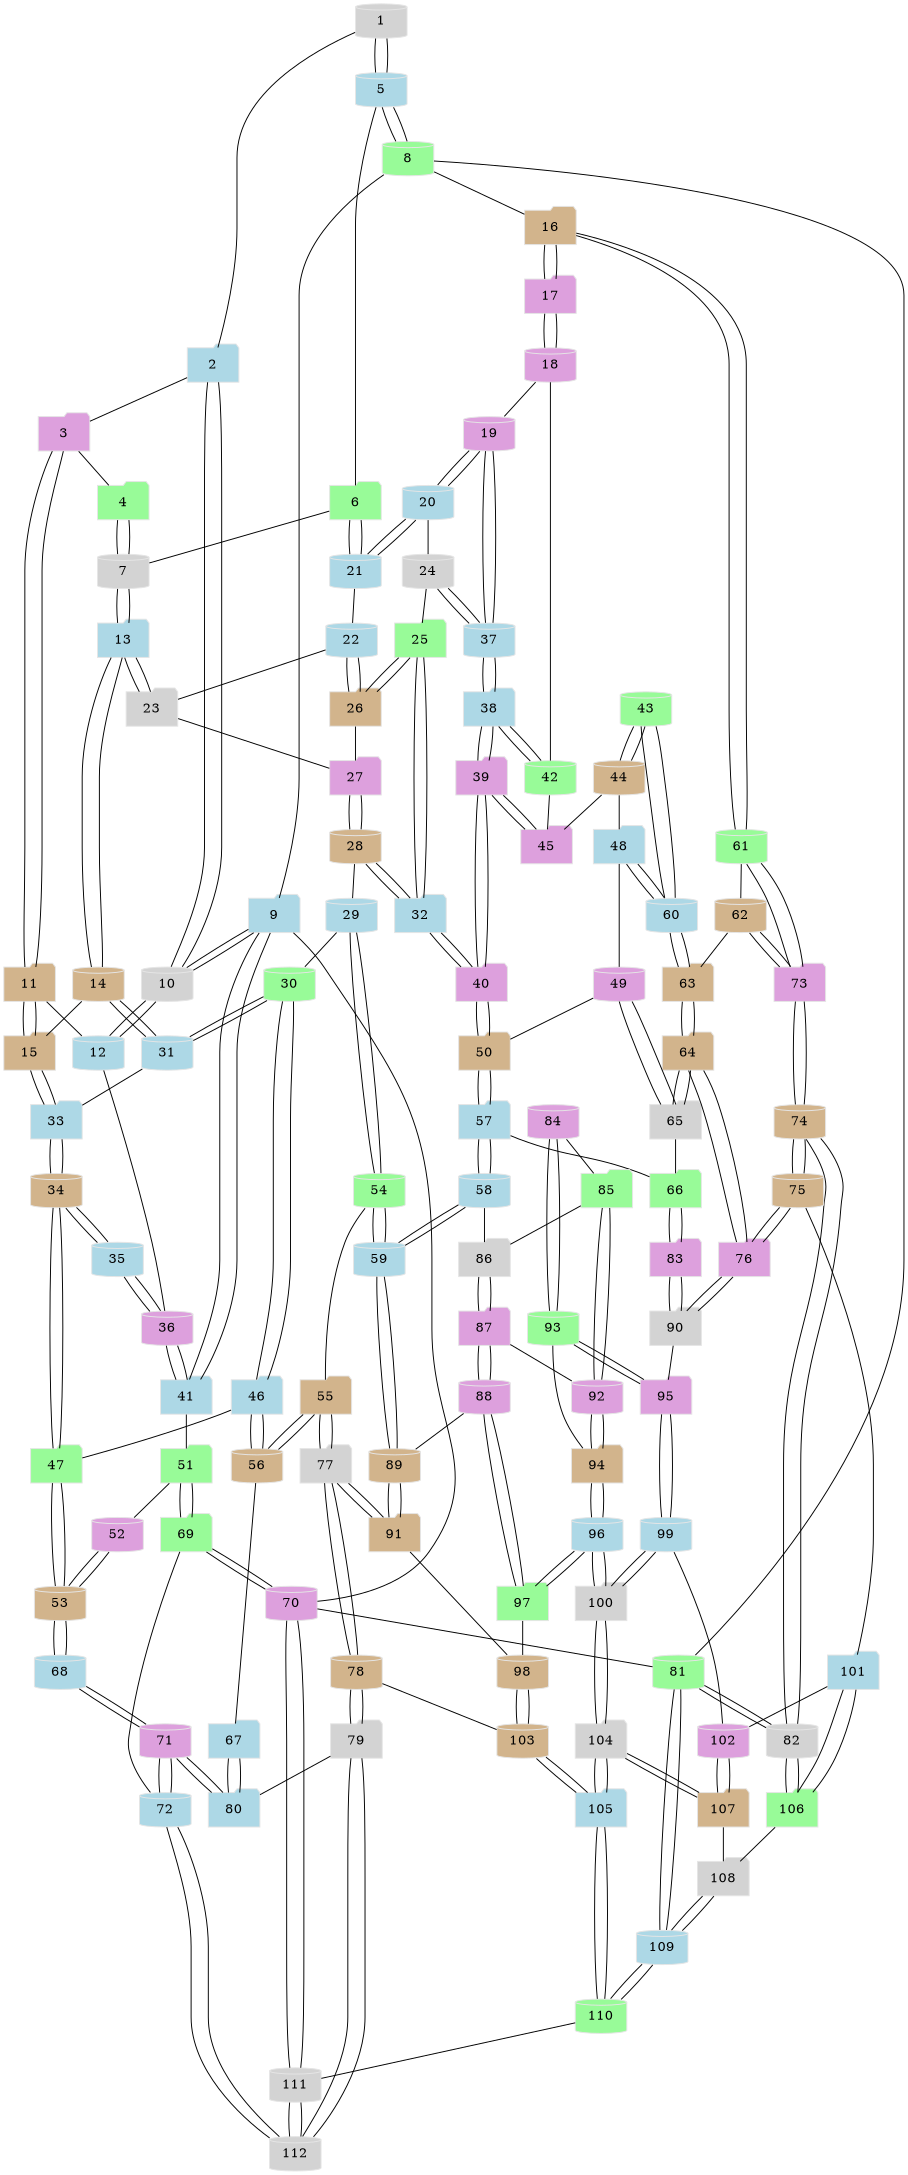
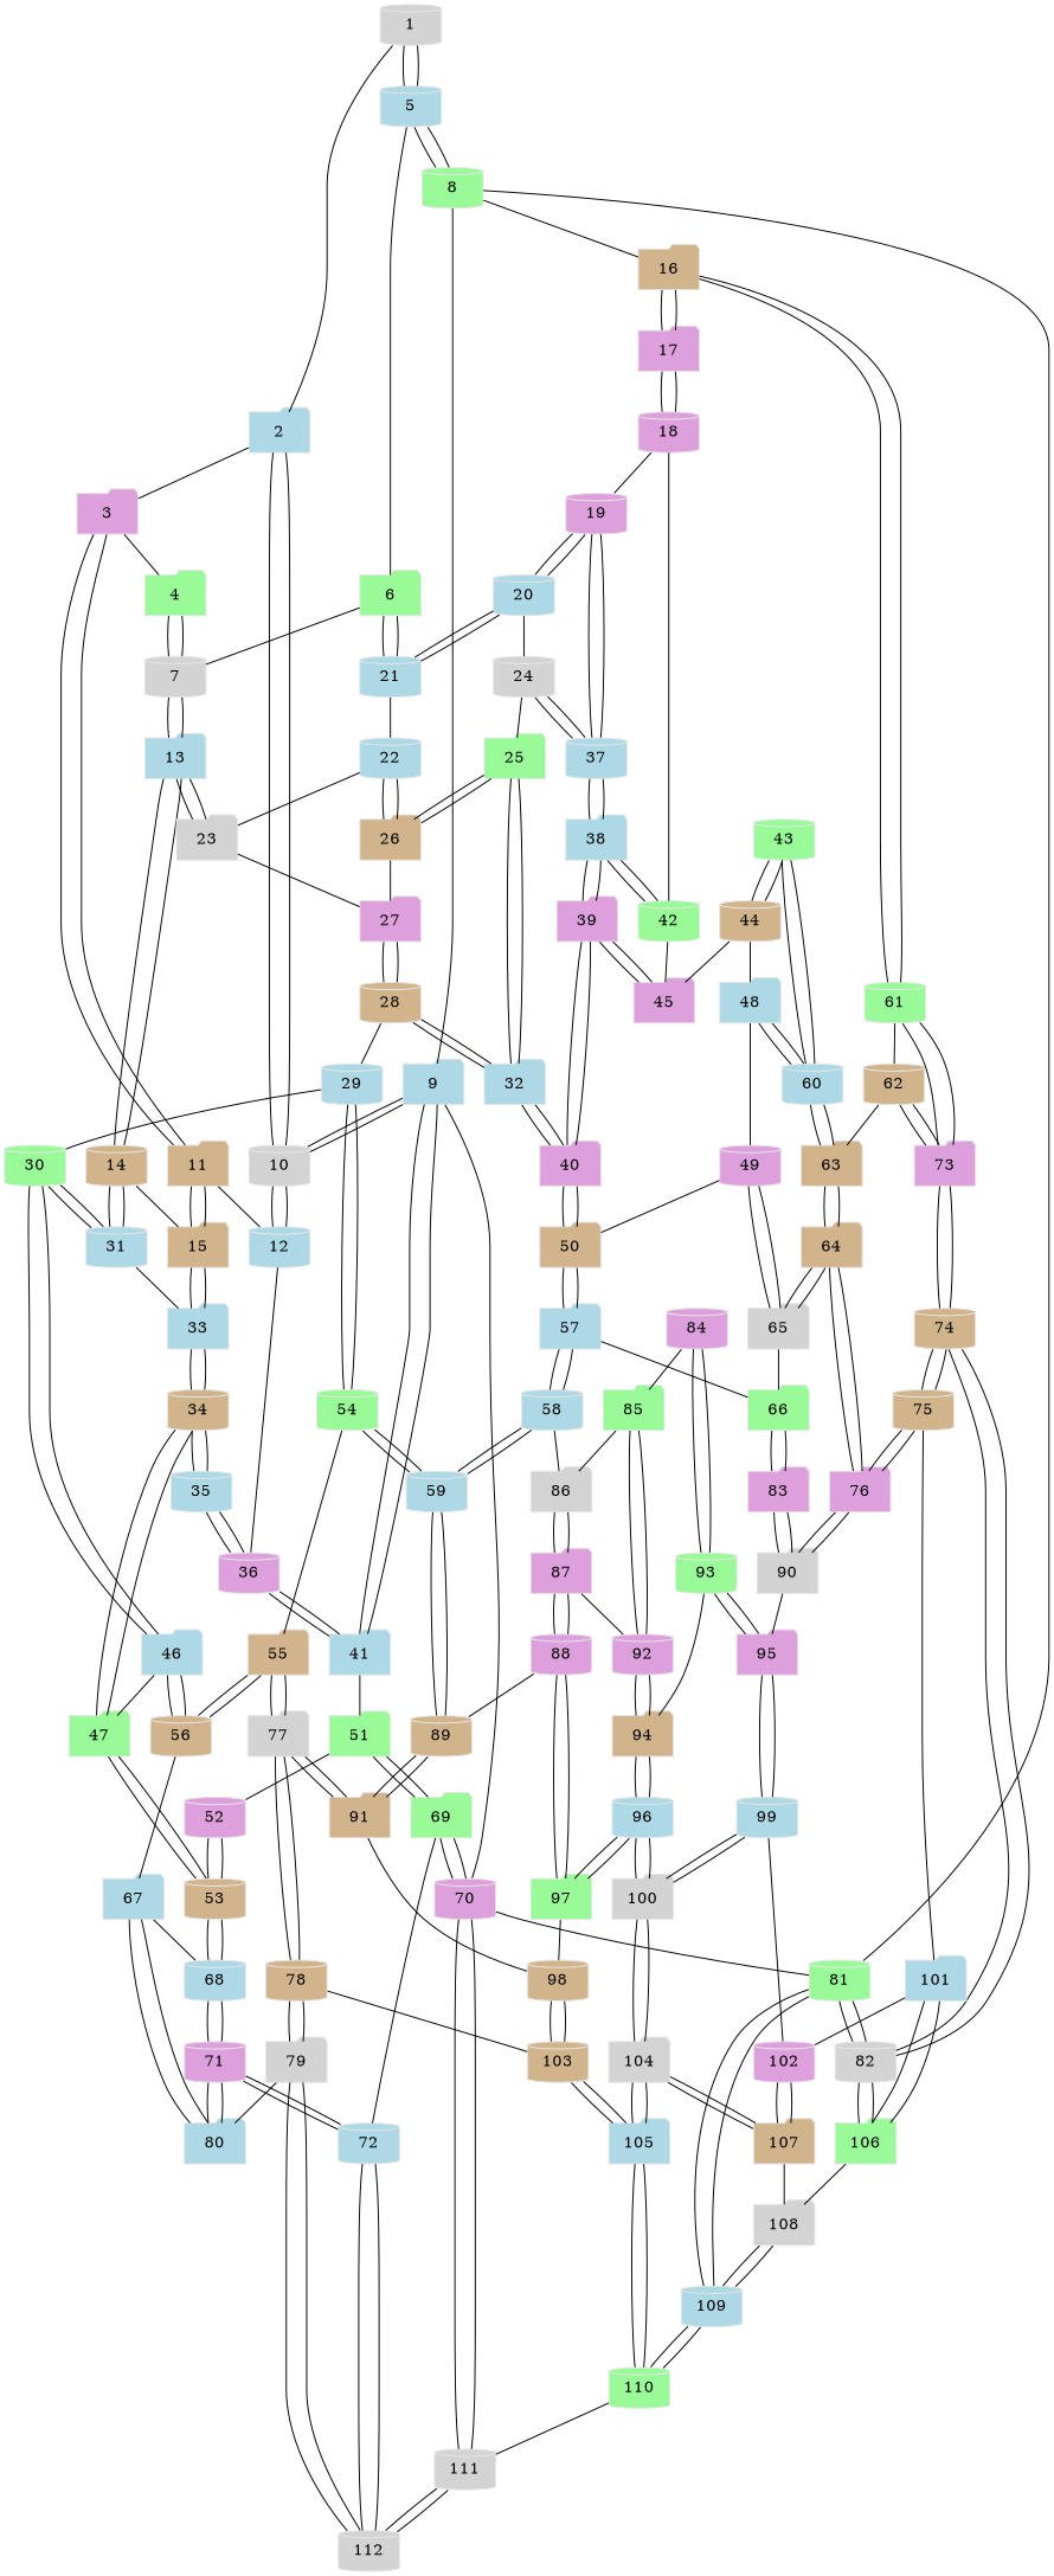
  graph {
    node [color=gray90 fillcolor=lightblue shape=cylinder style=filled]
    1 [fillcolor=lightgrey]
    2 [shape=folder]
    5
    3 [fillcolor=plum shape=folder]
    10 [fillcolor=lightgrey]
    6 [fillcolor=palegreen shape=folder]
    8 [fillcolor=palegreen]
    4 [fillcolor=palegreen shape=folder]
    11 [fillcolor=tan shape=folder]
    12
    7 [fillcolor=lightgrey]
    15 [fillcolor=tan shape=folder]
    13 [shape=folder]
    21
    9 [shape=folder]
    16 [fillcolor=tan shape=folder]
    81 [fillcolor=palegreen]
    22
    14 [fillcolor=tan]
    23 [fillcolor=lightgrey shape=folder]
    41 [shape=folder]
    70 [fillcolor=plum]
    17 [fillcolor=plum shape=folder]
    61 [fillcolor=palegreen]
    82 [fillcolor=lightgrey]
    109
    51 [fillcolor=palegreen shape=folder]
    111 [fillcolor=lightgrey]
    36 [fillcolor=plum]
    33 [shape=folder]
    31
    27 [fillcolor=plum shape=folder]
    34 [fillcolor=tan]
    18 [fillcolor=plum]
    62 [fillcolor=tan]
    73 [fillcolor=plum shape=folder]
    19 [fillcolor=plum]
    42 [fillcolor=palegreen]
    43 [fillcolor=palegreen]
    44 [fillcolor=tan]
    60
    20
    37
    45 [fillcolor=plum shape=folder]
    24 [fillcolor=lightgrey]
    38 [shape=folder]
    25 [fillcolor=palegreen shape=folder]
    26 [fillcolor=tan shape=folder]
    28 [fillcolor=tan]
    32 [shape=folder]
    40 [fillcolor=plum shape=folder]
    29
    30 [fillcolor=palegreen]
    54 [fillcolor=palegreen]
    46 [shape=folder]
    55 [fillcolor=tan shape=folder]
    59
    47 [fillcolor=palegreen shape=folder]
    56 [fillcolor=tan]
    50 [fillcolor=tan shape=folder]
    35
    53 [fillcolor=tan]
    39 [fillcolor=plum shape=folder]
    57 [shape=folder]
    52 [fillcolor=plum]
    69 [fillcolor=palegreen shape=folder]
    48 [shape=folder]
    63 [fillcolor=tan shape=folder]
    49 [fillcolor=plum]
    67 [shape=folder]
    68
    65 [fillcolor=lightgrey shape=folder]
    66 [fillcolor=palegreen shape=folder]
    58
    72
    71 [fillcolor=plum]
    77 [fillcolor=lightgrey shape=folder]
    89 [fillcolor=tan]
    78 [fillcolor=tan]
    91 [fillcolor=tan shape=folder]
    80 [shape=folder]
    86 [fillcolor=lightgrey shape=folder]
    83 [fillcolor=plum shape=folder]
    87 [fillcolor=plum shape=folder]
    64 [fillcolor=tan shape=folder]
    74 [fillcolor=tan]
    76 [fillcolor=plum shape=folder]
    90 [fillcolor=lightgrey shape=folder]
    112 [fillcolor=lightgrey]
    75 [fillcolor=tan]
    101 [shape=folder]
    106 [fillcolor=palegreen shape=folder]
    102 [fillcolor=plum]
    95 [fillcolor=plum shape=folder]
    79 [fillcolor=lightgrey shape=folder]
    103 [fillcolor=tan]
    98 [fillcolor=tan]
    105 [shape=folder]
    110 [fillcolor=palegreen]
    108 [fillcolor=lightgrey shape=folder]
    84 [fillcolor=plum]
    85 [fillcolor=palegreen shape=folder]
    93 [fillcolor=palegreen]
    92 [fillcolor=plum]
    94 [fillcolor=tan shape=folder]
    88 [fillcolor=plum]
    97 [fillcolor=palegreen shape=folder]
    99
    96
    100 [fillcolor=lightgrey shape=folder]
    104 [fillcolor=lightgrey shape=folder]
    107 [fillcolor=tan shape=folder]
    1 -- 2
    1 -- 5
    1 -- 5
    2 -- 3
    2 -- 10
    2 -- 10
    5 -- 6
    5 -- 8
    5 -- 8
    3 -- 4
    3 -- 11
    3 -- 11
    10 -- 12
    10 -- 12
    6 -- 7
    6 -- 21
    6 -- 21
    8 -- 9
    8 -- 16
    8 -- 81
    4 -- 7
    4 -- 7
    11 -- 12
    11 -- 15
    11 -- 15
    12 -- 36
    7 -- 13
    7 -- 13
    15 -- 33
    15 -- 33
    13 -- 14
    13 -- 14
    13 -- 23
    13 -- 23
    21 -- 22
    9 -- 10
    9 -- 10
    9 -- 41
    9 -- 41
    9 -- 70
    16 -- 17
    16 -- 17
    16 -- 61
    16 -- 61
    81 -- 82
    81 -- 82
    81 -- 109
    81 -- 109
    22 -- 23
    22 -- 26
    22 -- 26
    14 -- 15
    14 -- 31
    14 -- 31
    23 -- 27
    41 -- 51
    70 -- 81
    70 -- 111
    70 -- 111
    17 -- 18
    17 -- 18
    61 -- 62
    61 -- 73
    61 -- 73
    82 -- 106
    82 -- 106
    109 -- 110
    109 -- 110
    51 -- 52
    51 -- 69
    51 -- 69
    111 -- 112
    111 -- 112
    36 -- 41
    36 -- 41
    33 -- 34
    33 -- 34
    31 -- 33
    27 -- 28
    27 -- 28
    34 -- 47
    34 -- 47
    34 -- 35
    34 -- 35
    18 -- 19
    18 -- 42
    62 -- 73
    62 -- 73
    62 -- 63
    73 -- 74
    73 -- 74
    19 -- 20
    19 -- 20
    19 -- 37
    19 -- 37
    42 -- 45
    43 -- 44
    43 -- 44
    43 -- 60
    43 -- 60
    44 -- 45
    44 -- 48
    60 -- 63
    60 -- 63
    20 -- 21
    20 -- 21
    20 -- 24
    37 -- 38
    37 -- 38
    24 -- 37
    24 -- 37
    24 -- 25
    38 -- 42
    38 -- 42
    38 -- 39
    38 -- 39
    25 -- 26
    25 -- 26
    25 -- 32
    25 -- 32
    26 -- 27
    28 -- 32
    28 -- 32
    28 -- 29
    32 -- 40
    32 -- 40
    40 -- 50
    40 -- 50
    29 -- 30
    29 -- 54
    29 -- 54
    30 -- 31
    30 -- 31
    30 -- 46
    30 -- 46
    54 -- 55
    54 -- 59
    54 -- 59
    46 -- 47
    46 -- 56
    46 -- 56
    55 -- 56
    55 -- 56
    55 -- 77
    55 -- 77
    59 -- 89
    59 -- 89
    47 -- 53
    47 -- 53
    56 -- 67
    50 -- 57
    50 -- 57
    35 -- 36
    35 -- 36
    53 -- 68
    53 -- 68
    39 -- 45
    39 -- 45
    39 -- 40
    39 -- 40
    57 -- 66
    57 -- 58
    57 -- 58
    52 -- 53
    52 -- 53
    69 -- 70
    69 -- 70
    69 -- 72
    48 -- 60
    48 -- 60
    48 -- 49
    63 -- 64
    63 -- 64
    49 -- 50
    49 -- 65
    49 -- 65
+   67 -- 68
    67 -- 80
    67 -- 80
    68 -- 71
    68 -- 71
    65 -- 66
    66 -- 83
    66 -- 83
    58 -- 59
    58 -- 59
    58 -- 86
    72 -- 112
    72 -- 112
    71 -- 72
    71 -- 72
    71 -- 80
    71 -- 80
    77 -- 78
    77 -- 78
    77 -- 91
    77 -- 91
    89 -- 91
    89 -- 91
    78 -- 79
    78 -- 79
    78 -- 103
    91 -- 98
    86 -- 87
    86 -- 87
    83 -- 90
    83 -- 90
    87 -- 92
    87 -- 88
    87 -- 88
    64 -- 65
    64 -- 65
    64 -- 76
    64 -- 76
    74 -- 82
    74 -- 82
    74 -- 75
    74 -- 75
    76 -- 90
    76 -- 90
    90 -- 95
    75 -- 76
    75 -- 76
    75 -- 101
    101 -- 106
    101 -- 106
    101 -- 102
    106 -- 108
    102 -- 107
    102 -- 107
    95 -- 99
    95 -- 99
    79 -- 80
    79 -- 112
    79 -- 112
    103 -- 105
    103 -- 105
    98 -- 103
    98 -- 103
    105 -- 110
    105 -- 110
    110 -- 111
    108 -- 109
    108 -- 109
    84 -- 85
    84 -- 93
    84 -- 93
    85 -- 86
    85 -- 92
    85 -- 92
    93 -- 95
    93 -- 95
    93 -- 94
    92 -- 94
    92 -- 94
    94 -- 96
    94 -- 96
    88 -- 89
    88 -- 97
    88 -- 97
    97 -- 98
    99 -- 102
    99 -- 100
    99 -- 100
    96 -- 97
    96 -- 97
    96 -- 100
    96 -- 100
    100 -- 104
    100 -- 104
    104 -- 105
    104 -- 105
    104 -- 107
    104 -- 107
    107 -- 108
  }
